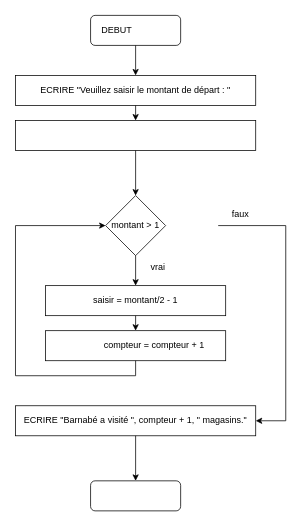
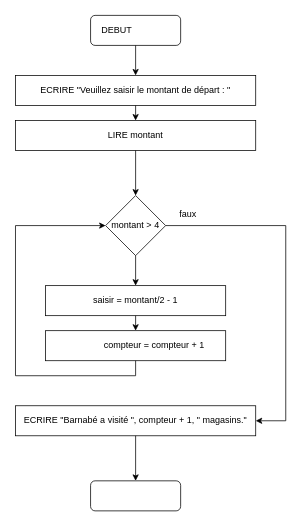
  <mxCell id="0" />
  <mxCell id="1" parent="0" />
  <mxCell id="2" style="edgeStyle=orthogonalEdgeStyle;rounded=0;orthogonalLoop=1;jettySize=auto;html=1;exitX=0.5;exitY=1;exitDx=0;exitDy=0;entryX=0.5;entryY=0;entryDx=0;entryDy=0;" edge="1" parent="1" source="3" target="6"><mxGeometry relative="1" as="geometry" /></mxCell>
  <mxCell id="3" value="" style="rounded=1;whiteSpace=wrap;html=1;fillColor=none;" vertex="1" parent="1"><mxGeometry x="120" y="20" width="120" height="40" as="geometry" /></mxCell>
  <mxCell id="4" value="DEBUT" style="text;html=1;strokeColor=none;fillColor=none;align=center;verticalAlign=middle;whiteSpace=wrap;rounded=0;" vertex="1" parent="1"><mxGeometry x="125" y="25" width="60" height="30" as="geometry" /></mxCell>
  <mxCell id="5" style="edgeStyle=orthogonalEdgeStyle;rounded=0;orthogonalLoop=1;jettySize=auto;html=1;exitX=0.5;exitY=1;exitDx=0;exitDy=0;entryX=0.5;entryY=0;entryDx=0;entryDy=0;" edge="1" parent="1" source="6" target="9"><mxGeometry relative="1" as="geometry" /></mxCell>
  <mxCell id="6" value="" style="rounded=0;whiteSpace=wrap;html=1;fillColor=none;" vertex="1" parent="1"><mxGeometry x="20" y="100" width="320" height="40" as="geometry" /></mxCell>
  <mxCell id="7" value="ECRIRE &quot;Veuillez saisir le montant de départ : &quot;" style="text;html=1;strokeColor=none;fillColor=none;align=center;verticalAlign=middle;whiteSpace=wrap;rounded=0;" vertex="1" parent="1"><mxGeometry x="30" y="105" width="300" height="30" as="geometry" /></mxCell>
  <mxCell id="8" style="edgeStyle=orthogonalEdgeStyle;rounded=0;orthogonalLoop=1;jettySize=auto;html=1;exitX=0.5;exitY=1;exitDx=0;exitDy=0;entryX=0.5;entryY=0;entryDx=0;entryDy=0;" edge="1" parent="1" source="9" target="12"><mxGeometry relative="1" as="geometry" /></mxCell>
  <mxCell id="9" value="" style="rounded=0;whiteSpace=wrap;html=1;fillColor=none;" vertex="1" parent="1"><mxGeometry x="20" y="160" width="320" height="40" as="geometry" /></mxCell>
+ <mxCell id="10" value="LIRE montant" style="text;html=1;strokeColor=none;fillColor=none;align=center;verticalAlign=middle;whiteSpace=wrap;rounded=0;" vertex="1" parent="1"><mxGeometry x="30" y="165" width="300" height="30" as="geometry" /></mxCell>
  <mxCell id="11" style="edgeStyle=orthogonalEdgeStyle;rounded=0;orthogonalLoop=1;jettySize=auto;html=1;exitX=0.5;exitY=1;exitDx=0;exitDy=0;entryX=0.5;entryY=0;entryDx=0;entryDy=0;" edge="1" parent="1" source="12" target="15"><mxGeometry relative="1" as="geometry" /></mxCell>
  <mxCell id="12" value="" style="rhombus;whiteSpace=wrap;html=1;fillColor=none;" vertex="1" parent="1"><mxGeometry x="140" y="260" width="80" height="80" as="geometry" /></mxCell>
- <mxCell id="13" value="montant &amp;gt; 1" style="text;html=1;strokeColor=none;fillColor=none;align=center;verticalAlign=middle;whiteSpace=wrap;rounded=0;" vertex="1" parent="1"><mxGeometry x="140" y="285" width="80" height="30" as="geometry" /></mxCell>
+ <mxCell id="13" value="montant &amp;gt; 4" style="text;html=1;strokeColor=none;fillColor=none;align=center;verticalAlign=middle;whiteSpace=wrap;rounded=0;" vertex="1" parent="1"><mxGeometry x="140" y="285" width="80" height="30" as="geometry" /></mxCell>
  <mxCell id="14" style="edgeStyle=orthogonalEdgeStyle;rounded=0;orthogonalLoop=1;jettySize=auto;html=1;exitX=0.5;exitY=1;exitDx=0;exitDy=0;entryX=0.5;entryY=0;entryDx=0;entryDy=0;" edge="1" parent="1" source="15" target="17"><mxGeometry relative="1" as="geometry" /></mxCell>
  <mxCell id="15" value="" style="rounded=0;whiteSpace=wrap;html=1;fillColor=none;" vertex="1" parent="1"><mxGeometry x="60" y="380" width="240" height="40" as="geometry" /></mxCell>
  <mxCell id="16" value="saisir = montant/2 - 1" style="text;html=1;strokeColor=none;fillColor=none;align=center;verticalAlign=middle;whiteSpace=wrap;rounded=0;" vertex="1" parent="1"><mxGeometry x="80" y="385" width="200" height="30" as="geometry" /></mxCell>
  <mxCell id="17" value="" style="rounded=0;whiteSpace=wrap;html=1;fillColor=none;" vertex="1" parent="1"><mxGeometry x="60" y="440" width="240" height="40" as="geometry" /></mxCell>
  <mxCell id="18" value="compteur = compteur + 1" style="text;html=1;strokeColor=none;fillColor=none;align=center;verticalAlign=middle;whiteSpace=wrap;rounded=0;" vertex="1" parent="1"><mxGeometry x="125" y="445" width="160" height="30" as="geometry" /></mxCell>
  <mxCell id="19" value="" style="rounded=0;whiteSpace=wrap;html=1;fillColor=none;" vertex="1" parent="1"><mxGeometry x="20" y="540" width="320" height="40" as="geometry" /></mxCell>
  <mxCell id="20" value="ECRIRE &quot;Barnabé a visité &quot;, compteur + 1, &quot; magasins.&quot;" style="text;html=1;strokeColor=none;fillColor=none;align=center;verticalAlign=middle;whiteSpace=wrap;rounded=0;" vertex="1" parent="1"><mxGeometry x="30" y="545" width="300" height="30" as="geometry" /></mxCell>
  <mxCell id="21" value="" style="rounded=1;whiteSpace=wrap;html=1;fillColor=none;" vertex="1" parent="1"><mxGeometry x="120" y="640" width="120" height="40" as="geometry" /></mxCell>
  <mxCell id="22" value="" style="endArrow=classic;html=1;rounded=0;exitX=0.5;exitY=1;exitDx=0;exitDy=0;entryX=0.5;entryY=0;entryDx=0;entryDy=0;" edge="1" parent="1" source="19" target="21"><mxGeometry width="50" height="50" relative="1" as="geometry"><mxPoint x="270" y="370" as="sourcePoint" /><mxPoint x="320" y="320" as="targetPoint" /></mxGeometry></mxCell>
- <mxCell id="23" value="vrai" style="text;html=1;strokeColor=none;fillColor=none;align=center;verticalAlign=middle;whiteSpace=wrap;rounded=0;" vertex="1" parent="1"><mxGeometry x="180" y="340" width="60" height="30" as="geometry" /></mxCell>
- <mxCell id="24" value="faux" style="text;html=1;strokeColor=none;fillColor=none;align=center;verticalAlign=middle;whiteSpace=wrap;rounded=0;" vertex="1" parent="1"><mxGeometry x="290" y="270" width="60" height="30" as="geometry" /></mxCell>
+ <mxCell id="24" value="faux" style="text;html=1;strokeColor=none;fillColor=none;align=center;verticalAlign=middle;whiteSpace=wrap;rounded=0;" vertex="1" parent="1"><mxGeometry x="220" y="270" width="60" height="30" as="geometry" /></mxCell>
  <mxCell id="25" value="" style="endArrow=classic;html=1;rounded=0;entryX=0;entryY=0.5;entryDx=0;entryDy=0;exitX=0.5;exitY=1;exitDx=0;exitDy=0;" edge="1" parent="1" source="17" target="13"><mxGeometry width="50" height="50" relative="1" as="geometry"><mxPoint x="180" y="500" as="sourcePoint" /><mxPoint x="20" y="300" as="targetPoint" /><Array as="points"><mxPoint x="180" y="500" /><mxPoint x="20" y="500" /><mxPoint x="20" y="300" /></Array></mxGeometry></mxCell>
  <mxCell id="26" value="" style="endArrow=classic;html=1;rounded=0;exitX=0;exitY=1;exitDx=0;exitDy=0;entryX=1;entryY=0.5;entryDx=0;entryDy=0;" edge="1" parent="1" source="24" target="19"><mxGeometry width="50" height="50" relative="1" as="geometry"><mxPoint x="270" y="370" as="sourcePoint" /><mxPoint x="380" y="560" as="targetPoint" /><Array as="points"><mxPoint x="380" y="300" /><mxPoint x="380" y="560" /></Array></mxGeometry></mxCell>
